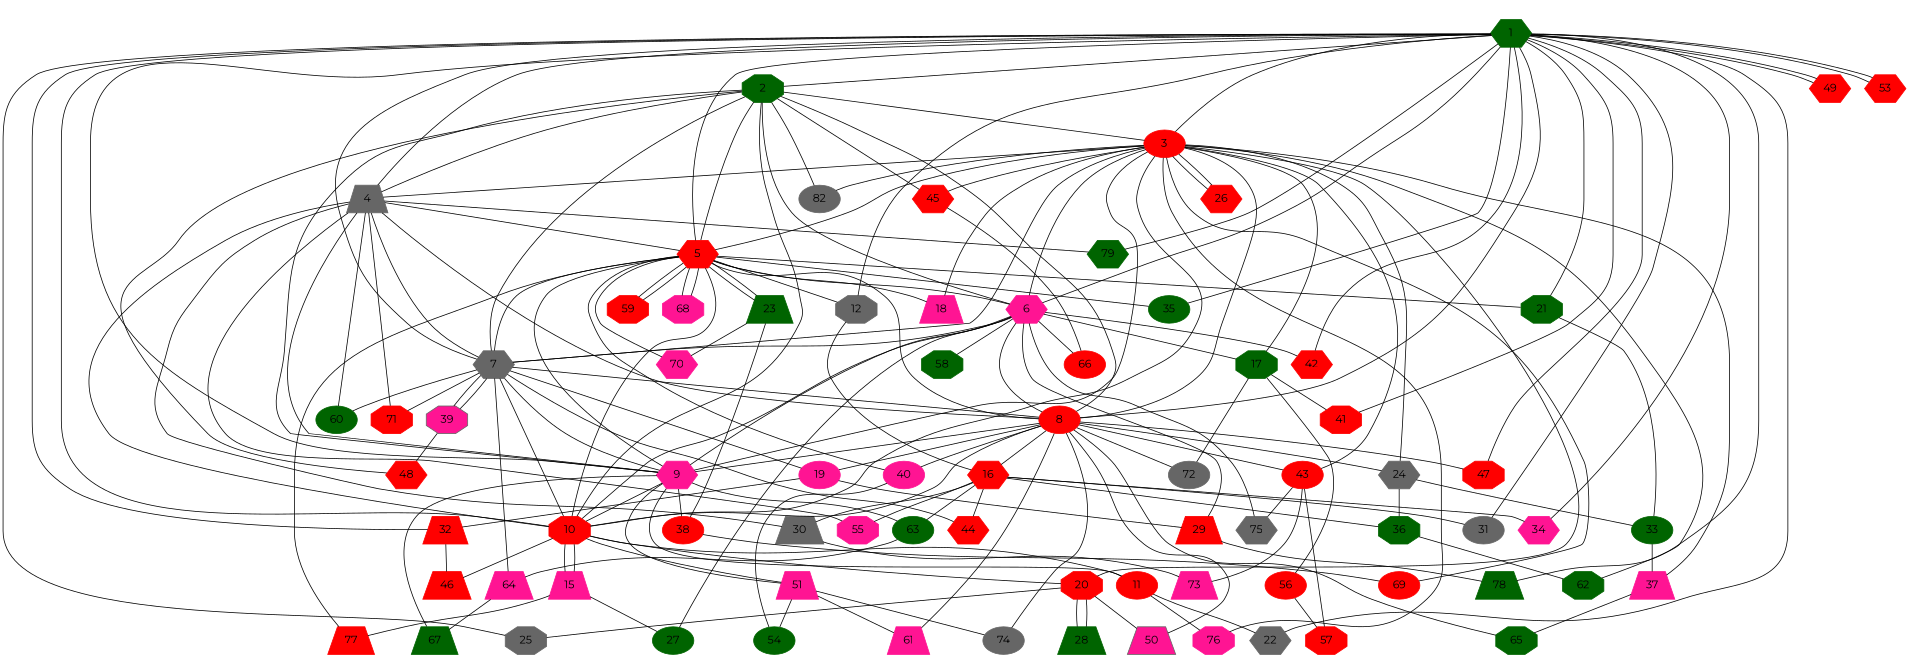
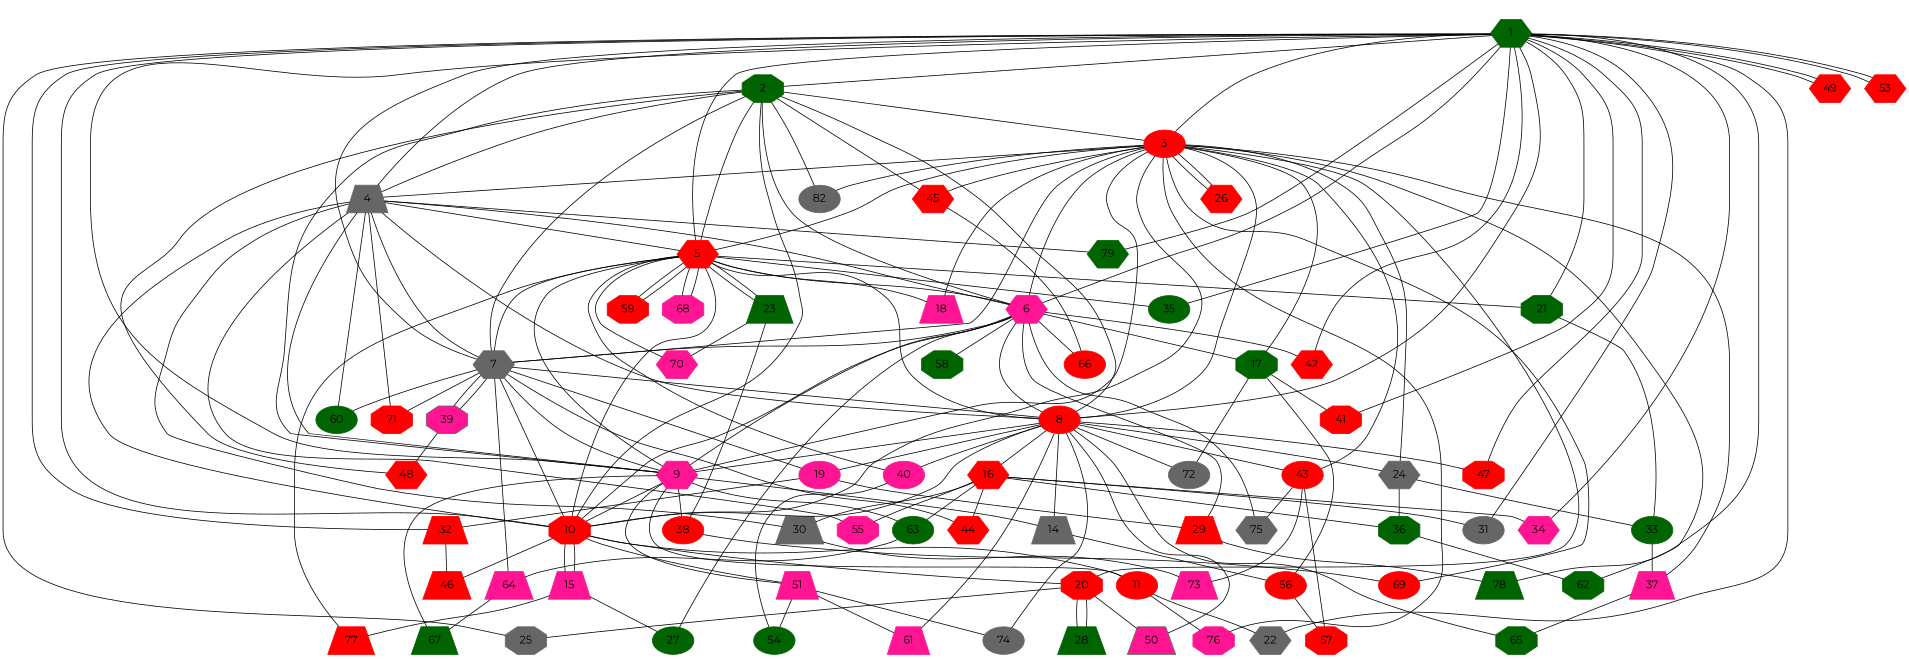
  graph {
    fontname=Montserrat
    node [color=red fontname=Montserrat shape=octagon style=filled]
    edge [fontname=Montserrat]
    1 [color=darkgreen shape=hexagon]
    2 [color=darkgreen]
    3 [shape=ellipse]
    4 [color=gray40 shape=trapezium]
    5 [shape=hexagon]
    6 [color=deeppink shape=hexagon]
    7 [color=gray40 shape=hexagon]
    8 [shape=ellipse]
    9 [color=deeppink shape=hexagon]
    10
-   12 [color=gray40]
    21 [color=darkgreen]
    22 [color=gray40 shape=hexagon]
    25 [color=gray40]
    31 [color=gray40 shape=ellipse]
    32 [shape=trapezium]
    34 [color=deeppink shape=hexagon]
    35 [color=darkgreen shape=ellipse]
    41
    42 [shape=hexagon]
    47
    49 [shape=hexagon]
    53 [shape=hexagon]
    78 [color=darkgreen shape=trapezium]
    79 [color=darkgreen shape=hexagon]
    45 [shape=hexagon]
    48 [shape=hexagon]
    n28 [color=gray40 label=82 shape=ellipse]
    17 [color=darkgreen]
    18 [color=deeppink shape=trapezium]
    20
    24 [color=gray40 shape=hexagon]
    26 [shape=hexagon]
    37 [color=deeppink shape=trapezium]
    43 [shape=ellipse]
    62 [color=darkgreen]
    69 [shape=ellipse]
    76 [color=deeppink]
    30 [color=gray40 shape=trapezium]
    55 [color=deeppink]
    60 [color=darkgreen shape=ellipse]
    71
    23 [color=darkgreen shape=trapezium]
    40 [color=deeppink shape=ellipse]
    59
    68 [color=deeppink]
    70 [color=deeppink shape=hexagon]
    77 [shape=trapezium]
    27 [color=darkgreen shape=ellipse]
    29 [shape=trapezium]
    58 [color=darkgreen]
    66 [shape=ellipse]
    75 [color=gray40 shape=hexagon]
    19 [color=deeppink shape=ellipse]
    39 [color=gray40 fillcolor=deeppink]
    44 [shape=hexagon]
    64 [color=deeppink shape=trapezium]
+   14 [color=gray40 shape=trapezium]
    16 [shape=hexagon]
    50 [color=gray40 fillcolor=deeppink shape=trapezium]
    61 [color=deeppink shape=trapezium]
    65 [color=darkgreen]
    72 [color=gray40 shape=ellipse]
    74 [color=gray40 shape=ellipse]
    11 [shape=ellipse]
    38 [shape=ellipse]
    51 [color=deeppink shape=trapezium]
    63 [color=darkgreen shape=ellipse]
    67 [color=darkgreen shape=trapezium]
    15 [color=deeppink shape=trapezium]
    46 [shape=trapezium]
    33 [color=darkgreen shape=ellipse]
    56 [shape=ellipse]
    28 [color=darkgreen shape=trapezium]
    36 [color=darkgreen]
    73 [color=deeppink shape=trapezium]
    57
    54 [color=darkgreen shape=ellipse]
    1 -- 2
    1 -- 3
    1 -- 4
    1 -- 5
    1 -- 6
    1 -- 7
    1 -- 8
    1 -- 9
    1 -- 10
-   1 -- 12
    1 -- 21
    1 -- 22
    1 -- 25
    1 -- 31
    1 -- 32
    1 -- 34
    1 -- 35
    1 -- 41
    1 -- 42
    1 -- 47
    1 -- 49
    1 -- 49
    1 -- 53
    1 -- 53
    1 -- 78
    1 -- 79
    2 -- 3
    2 -- 4
    2 -- 5
    2 -- 6
    2 -- 7
    2 -- 8
    2 -- 9
    2 -- 10
    2 -- 45
    2 -- 48
    2 -- n28
    3 -- 4
    3 -- 5
    3 -- 6
    3 -- 7
    3 -- 8
    3 -- 9
    3 -- 10
    3 -- 45
    3 -- n28
    3 -- 17
    3 -- 18
    3 -- 20
    3 -- 24
    3 -- 26
    3 -- 26
    3 -- 37
    3 -- 43
    3 -- 62
    3 -- 69
    3 -- 76
    4 -- 5
+   4 -- 6
    4 -- 7
    4 -- 8
    4 -- 9
    4 -- 10
    4 -- 79
    4 -- 30
    4 -- 55
    4 -- 60
    4 -- 71
    5 -- 6
    5 -- 7
    5 -- 8
    5 -- 9
    5 -- 10
-   5 -- 12
    5 -- 21
    5 -- 35
    5 -- 18
    5 -- 23
    5 -- 23
    5 -- 40
    5 -- 59
    5 -- 59
    5 -- 68
    5 -- 68
    5 -- 70
    5 -- 77
    6 -- 7
    6 -- 8
    6 -- 9
    6 -- 10
    6 -- 42
    6 -- 17
    6 -- 27
    6 -- 29
    6 -- 58
    6 -- 66
    6 -- 75
    7 -- 8
    7 -- 9
    7 -- 10
    7 -- 60
    7 -- 71
    7 -- 19
    7 -- 39
    7 -- 39
    7 -- 44
    7 -- 64
    8 -- 9
    8 -- 10
    8 -- 47
    8 -- 24
    8 -- 43
    8 -- 40
    8 -- 19
+   8 -- 14
    8 -- 16
    8 -- 50
    8 -- 61
    8 -- 65
    8 -- 72
    8 -- 74
    9 -- 10
+   9 -- 14
    9 -- 11
    9 -- 38
    9 -- 51
    9 -- 63
    9 -- 67
    10 -- 20
    10 -- 11
    10 -- 51
    10 -- 15
    10 -- 15
    10 -- 46
-   12 -- 16
    21 -- 33
    32 -- 46
    45 -- 66
    17 -- 41
    17 -- 72
    17 -- 56
    20 -- 25
    20 -- 50
    20 -- 28
    20 -- 28
    24 -- 33
    24 -- 36
    37 -- 65
    43 -- 75
    43 -- 73
    43 -- 57
    30 -- 73
    23 -- 70
    23 -- 38
    40 -- 54
    29 -- 78
    19 -- 32
    19 -- 29
    39 -- 48
    64 -- 67
+   14 -- 56
    16 -- 31
    16 -- 34
    16 -- 30
    16 -- 55
    16 -- 44
    16 -- 63
    16 -- 36
    11 -- 22
    11 -- 76
    38 -- 69
    51 -- 61
    51 -- 74
    51 -- 54
    63 -- 64
    15 -- 77
    15 -- 27
    33 -- 37
    56 -- 57
    36 -- 62
  }
